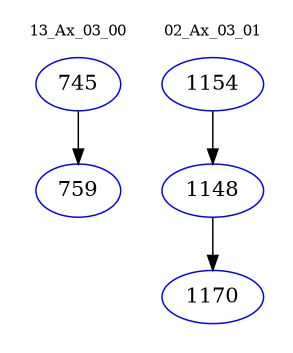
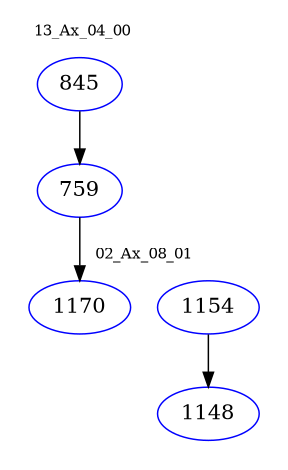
  digraph {
    node [color=blue]
    edge [color=black]
-   n1 [label=745]
+   n1 [label=845]
    n2 [label=759]
    n3 [label=1154]
    n4 [label=1148]
    n5 [label=1170]
    subgraph cluster_1 {
      color=white
      fontsize=10
-     label="13_Ax_03_00"
+     label="13_Ax_04_00"
      n1
      n2
    }
    subgraph cluster_2 {
      color=white
      fontsize=10
-     label="02_Ax_03_01"
+     label="02_Ax_08_01"
      n3
      n4
      n5
    }
    n1 -> n2
    n3 -> n4
-   n4 -> n5
+   n2 -> n5
  }
